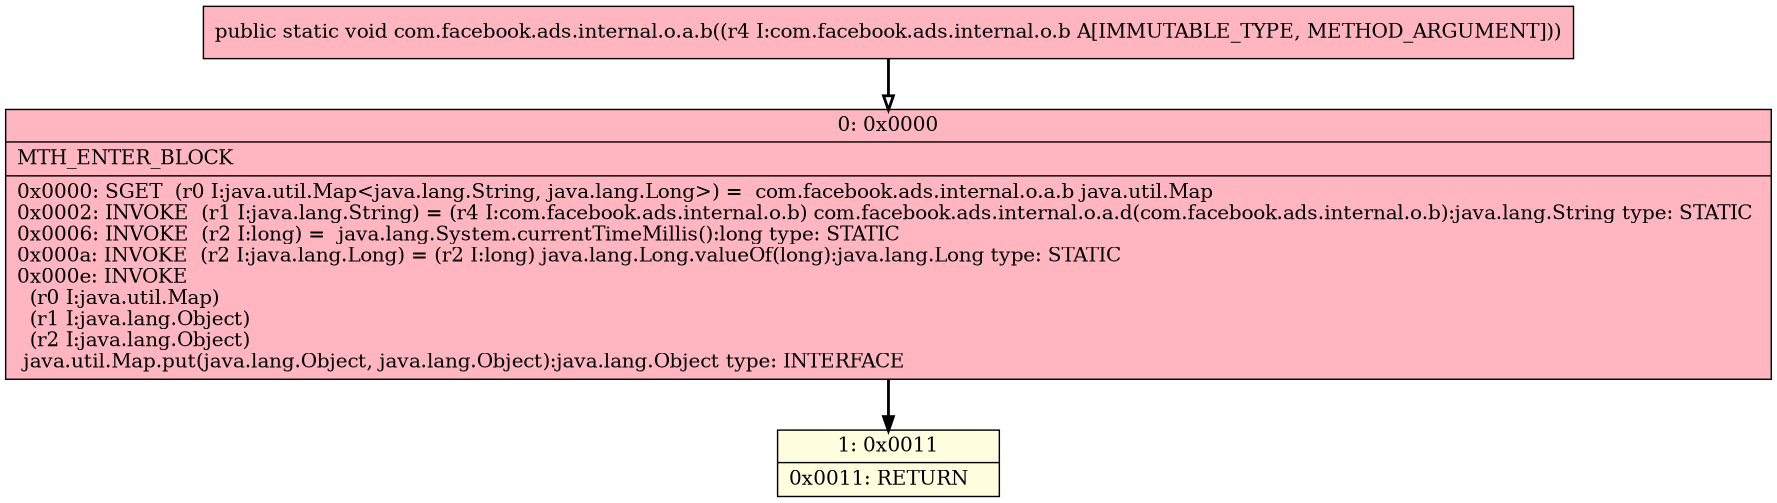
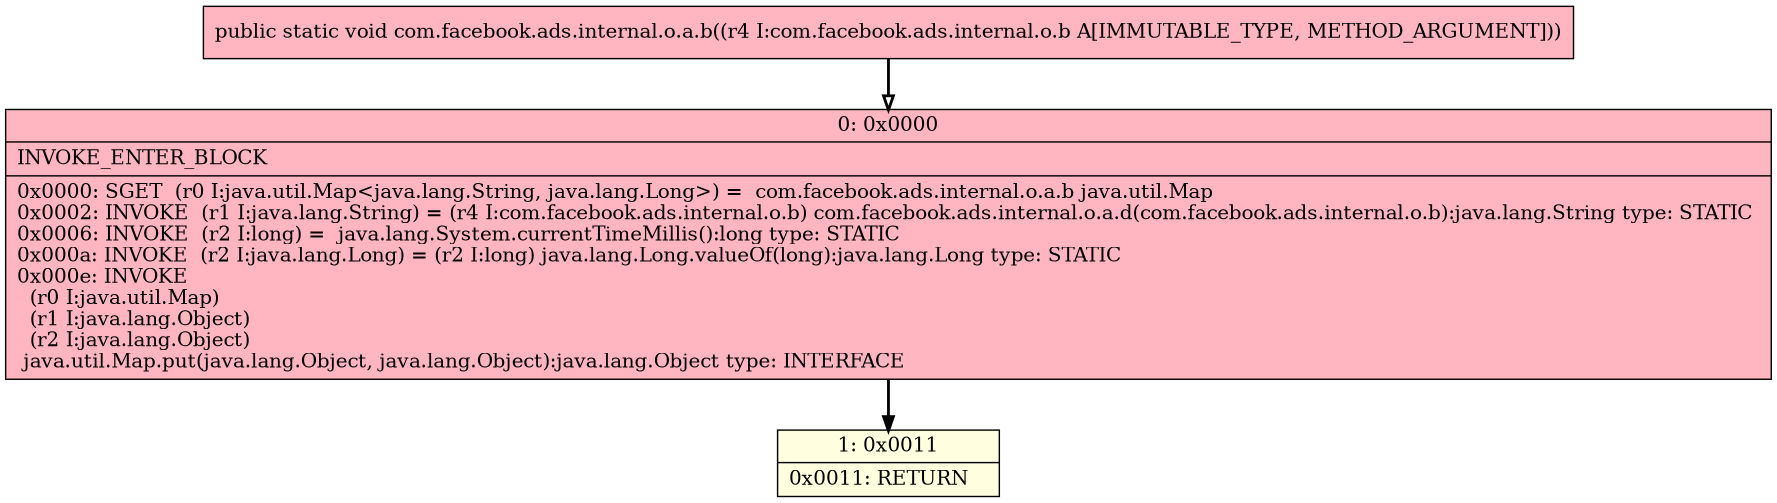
  digraph {
    node [shape=record style=filled fillcolor=lightpink]
    edge [style=bold]
-   n1 [label="{0\:\ 0x0000|MTH_ENTER_BLOCK\l|0x0000: SGET  (r0 I:java.util.Map\<java.lang.String, java.lang.Long\>) =  com.facebook.ads.internal.o.a.b java.util.Map \l0x0002: INVOKE  (r1 I:java.lang.String) = (r4 I:com.facebook.ads.internal.o.b) com.facebook.ads.internal.o.a.d(com.facebook.ads.internal.o.b):java.lang.String type: STATIC \l0x0006: INVOKE  (r2 I:long) =  java.lang.System.currentTimeMillis():long type: STATIC \l0x000a: INVOKE  (r2 I:java.lang.Long) = (r2 I:long) java.lang.Long.valueOf(long):java.lang.Long type: STATIC \l0x000e: INVOKE  \l  (r0 I:java.util.Map)\l  (r1 I:java.lang.Object)\l  (r2 I:java.lang.Object)\l java.util.Map.put(java.lang.Object, java.lang.Object):java.lang.Object type: INTERFACE \l}"]
+   n1 [label="{0\:\ 0x0000|INVOKE_ENTER_BLOCK\l|0x0000: SGET  (r0 I:java.util.Map\<java.lang.String, java.lang.Long\>) =  com.facebook.ads.internal.o.a.b java.util.Map \l0x0002: INVOKE  (r1 I:java.lang.String) = (r4 I:com.facebook.ads.internal.o.b) com.facebook.ads.internal.o.a.d(com.facebook.ads.internal.o.b):java.lang.String type: STATIC \l0x0006: INVOKE  (r2 I:long) =  java.lang.System.currentTimeMillis():long type: STATIC \l0x000a: INVOKE  (r2 I:java.lang.Long) = (r2 I:long) java.lang.Long.valueOf(long):java.lang.Long type: STATIC \l0x000e: INVOKE  \l  (r0 I:java.util.Map)\l  (r1 I:java.lang.Object)\l  (r2 I:java.lang.Object)\l java.util.Map.put(java.lang.Object, java.lang.Object):java.lang.Object type: INTERFACE \l}"]
    n2 [label="{1\:\ 0x0011|0x0011: RETURN   \l}" fillcolor=lightyellow]
    n3 [label="{public static void com.facebook.ads.internal.o.a.b((r4 I:com.facebook.ads.internal.o.b A[IMMUTABLE_TYPE, METHOD_ARGUMENT])) }"]
    n1 -> n2 [arrowhead=normal]
    n3 -> n1 [arrowhead=onormal]
  }
